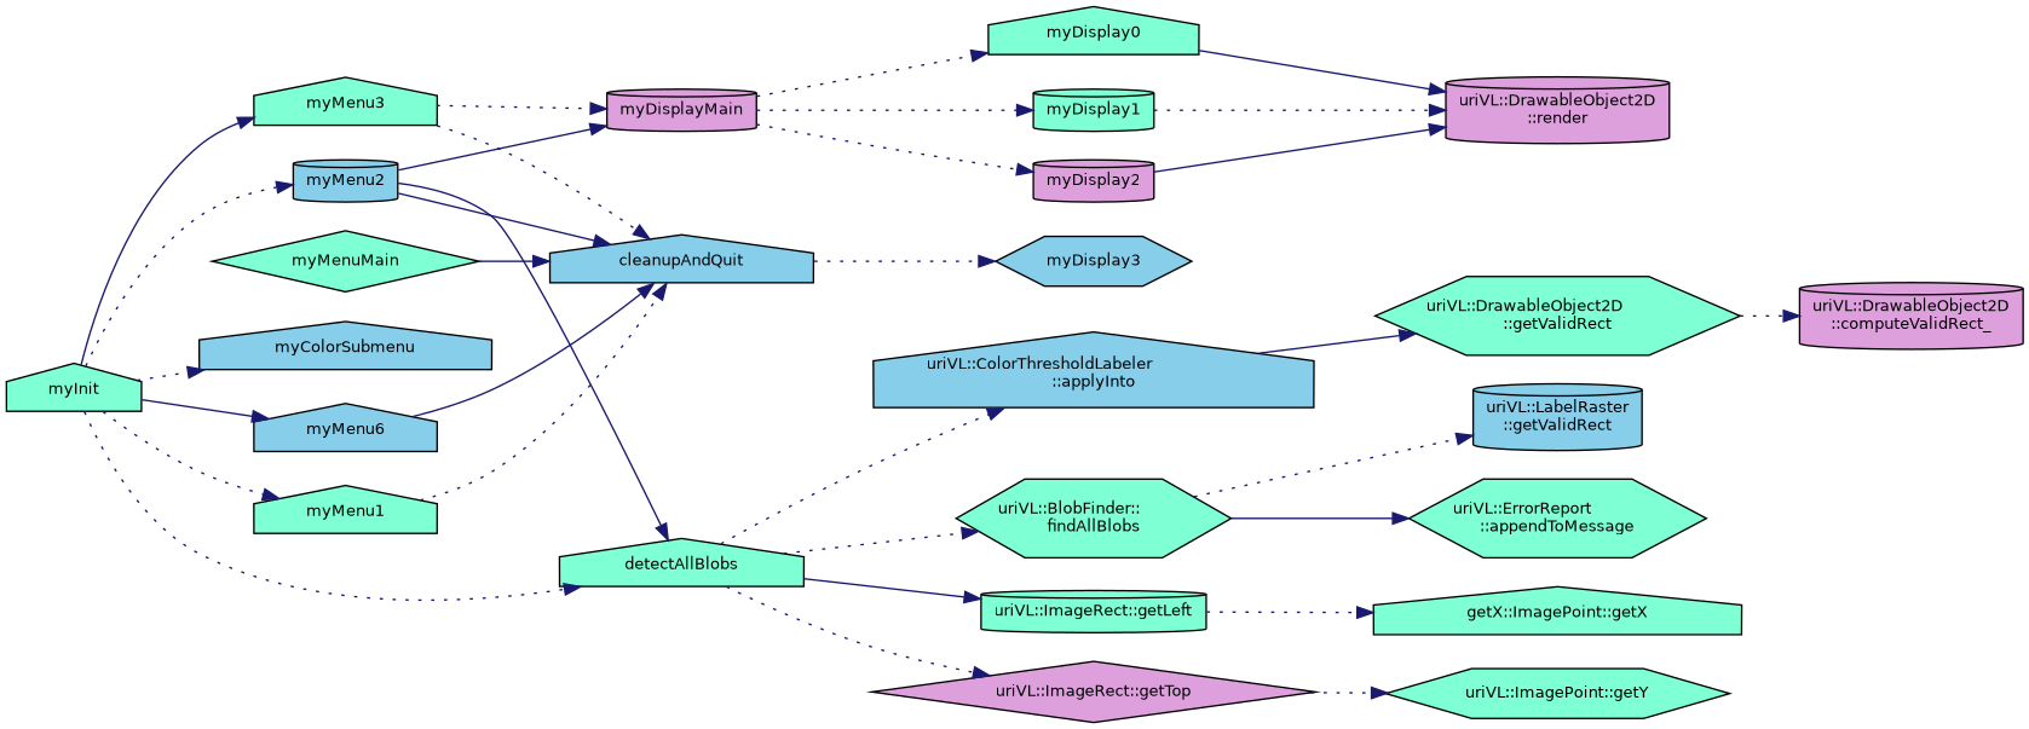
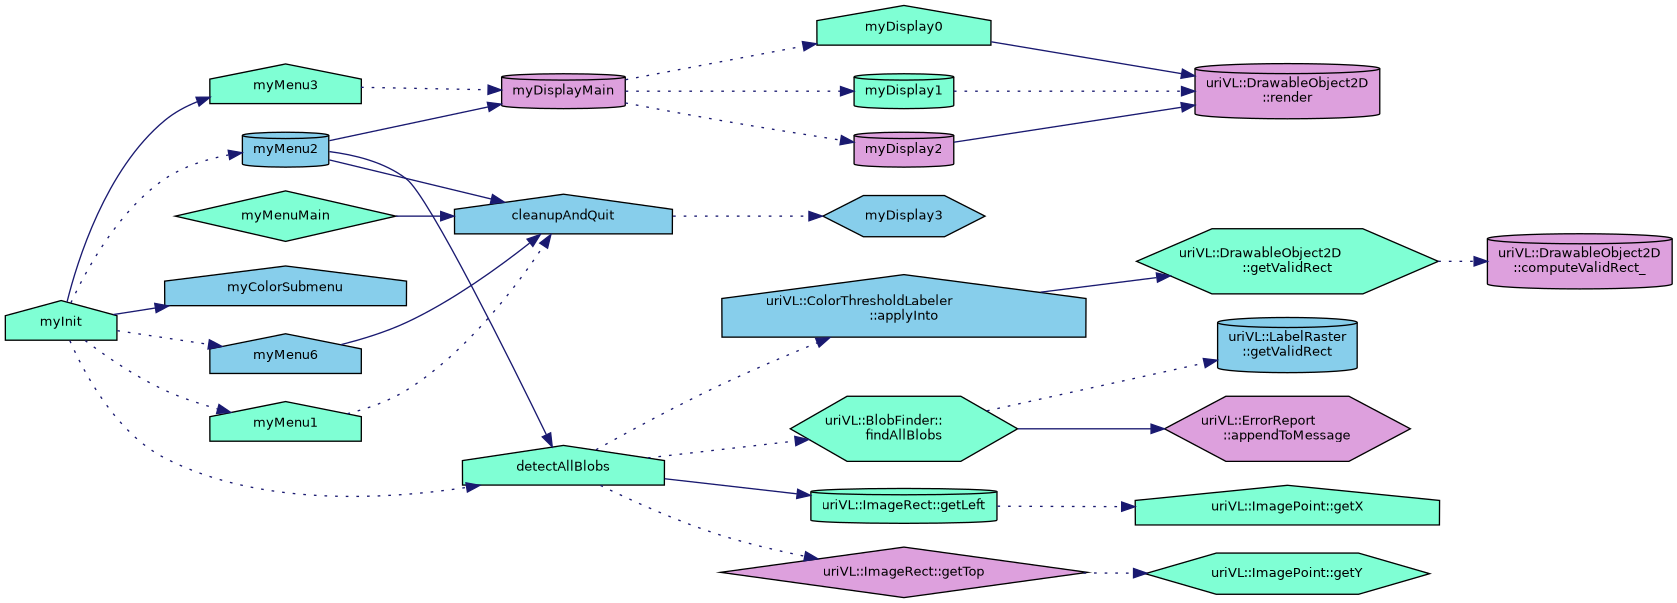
  digraph {
    rankdir=LR
    node [color=black fillcolor=aquamarine fontname=Helvetica fontsize=10 shape=house style=filled]
    edge [color=midnightblue fontname=Helvetica fontsize=10 labelfontname=Helvetica labelfontsize=10 style=dotted]
    n1 [fontcolor=black height=0.2 label=myInit width=0.4]
    n2 [fillcolor=skyblue height=0.2 label=myColorSubmenu width=0.4]
    n3 [fillcolor=skyblue height=0.2 label=myMenu6 width=0.4]
    n4 [height=0.2 label=myMenu1 width=0.4]
    n5 [fillcolor=skyblue height=0.2 label=myMenu2 shape=cylinder width=0.4]
    n6 [height=0.2 label=myMenu3 width=0.4]
    n7 [height=0.2 label=detectAllBlobs width=0.4]
    n8 [fillcolor=skyblue height=0.2 label=cleanupAndQuit width=0.4]
    n9 [fillcolor=plum height=0.2 label=myDisplayMain shape=cylinder width=0.4]
    n10 [height=0.2 label=myMenuMain shape=diamond width=0.4]
    n11 [fillcolor=skyblue height=0.2 label=myDisplay3 shape=hexagon width=0.4]
    n12 [fillcolor=skyblue height=0.2 label="uriVL::ColorThresholdLabeler\l::applyInto" width=0.4]
    n13 [height=0.2 label="uriVL::BlobFinder::\lfindAllBlobs" shape=hexagon width=0.4]
    n14 [height=0.2 label="uriVL::ImageRect::getLeft" shape=cylinder width=0.4]
    n15 [fillcolor=plum height=0.2 label="uriVL::ImageRect::getTop" shape=diamond width=0.4]
    n16 [height=0.2 label=myDisplay0 width=0.4]
    n17 [height=0.2 label=myDisplay1 shape=cylinder width=0.4]
    n18 [fillcolor=plum height=0.2 label=myDisplay2 shape=cylinder width=0.4]
    n19 [height=0.2 label="uriVL::DrawableObject2D\l::getValidRect" shape=hexagon width=0.4]
    n20 [fillcolor=skyblue height=0.2 label="uriVL::LabelRaster\l::getValidRect" shape=cylinder width=0.4]
-   n21 [height=0.2 label="uriVL::ErrorReport\l::appendToMessage" shape=hexagon width=0.4]
-   n22 [height=0.2 label="getX::ImagePoint::getX" width=0.4]
+   n21 [fillcolor=plum height=0.2 label="uriVL::ErrorReport\l::appendToMessage" shape=hexagon width=0.4]
+   n22 [height=0.2 label="uriVL::ImagePoint::getX" width=0.4]
    n23 [height=0.2 label="uriVL::ImagePoint::getY" shape=hexagon width=0.4]
    n24 [fillcolor=plum height=0.2 label="uriVL::DrawableObject2D\l::computeValidRect_" shape=cylinder width=0.4]
    n25 [fillcolor=plum height=0.2 label="uriVL::DrawableObject2D\l::render" shape=cylinder width=0.4]
-   n1 -> n2
-   n1 -> n3 [style=solid]
+   n1 -> n2 [style=solid]
+   n1 -> n3
    n1 -> n4
    n1 -> n5
    n1 -> n6 [style=solid]
    n1 -> n7
    n3 -> n8 [style=solid]
    n4 -> n8
    n5 -> n7 [style=solid]
    n5 -> n8 [style=solid]
    n5 -> n9 [style=solid]
-   n6 -> n8
    n6 -> n9
    n7 -> n12
    n7 -> n13
    n7 -> n14 [style=solid]
    n7 -> n15
    n8 -> n11
    n9 -> n16
    n9 -> n17
    n9 -> n18
    n10 -> n8 [style=solid]
    n12 -> n19 [style=solid]
    n13 -> n20
    n13 -> n21 [style=solid]
    n14 -> n22
    n15 -> n23
    n16 -> n25 [style=solid]
    n17 -> n25
    n18 -> n25 [style=solid]
    n19 -> n24
  }
